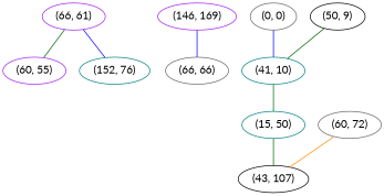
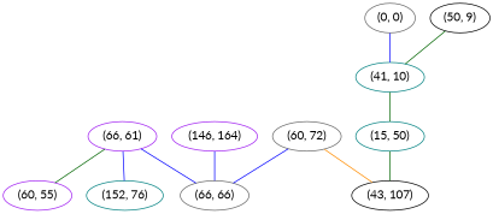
  graph {
    fontname=Lato
    node [color=purple fontname=Lato]
    edge [color=blue fontname=Lato weight=1]
    "(66, 61)"
    "(60, 55)"
    "(152, 76)" [color=teal]
    "(66, 66)" [color=gray40]
    "(0, 0)" [color=gray40]
    "(41, 10)" [color=teal]
    "(15, 50)" [color=teal]
    "(50, 9)" [color=black]
    "(43, 107)" [color=black]
-   "(146, 164)" [label="(146, 169)"]
+   "(146, 164)"
    "(60, 72)" [color=gray40]
    "(66, 61)" -- "(60, 55)" [color=darkgreen]
    "(66, 61)" -- "(152, 76)"
+   "(66, 61)" -- "(66, 66)"
    "(0, 0)" -- "(41, 10)" [weight=4]
    "(41, 10)" -- "(15, 50)" [color=darkgreen]
    "(15, 50)" -- "(43, 107)" [color=darkgreen weight=2]
    "(50, 9)" -- "(41, 10)" [color=darkgreen]
    "(146, 164)" -- "(66, 66)"
+   "(60, 72)" -- "(66, 66)"
    "(60, 72)" -- "(43, 107)" [color=darkorange]
  }
